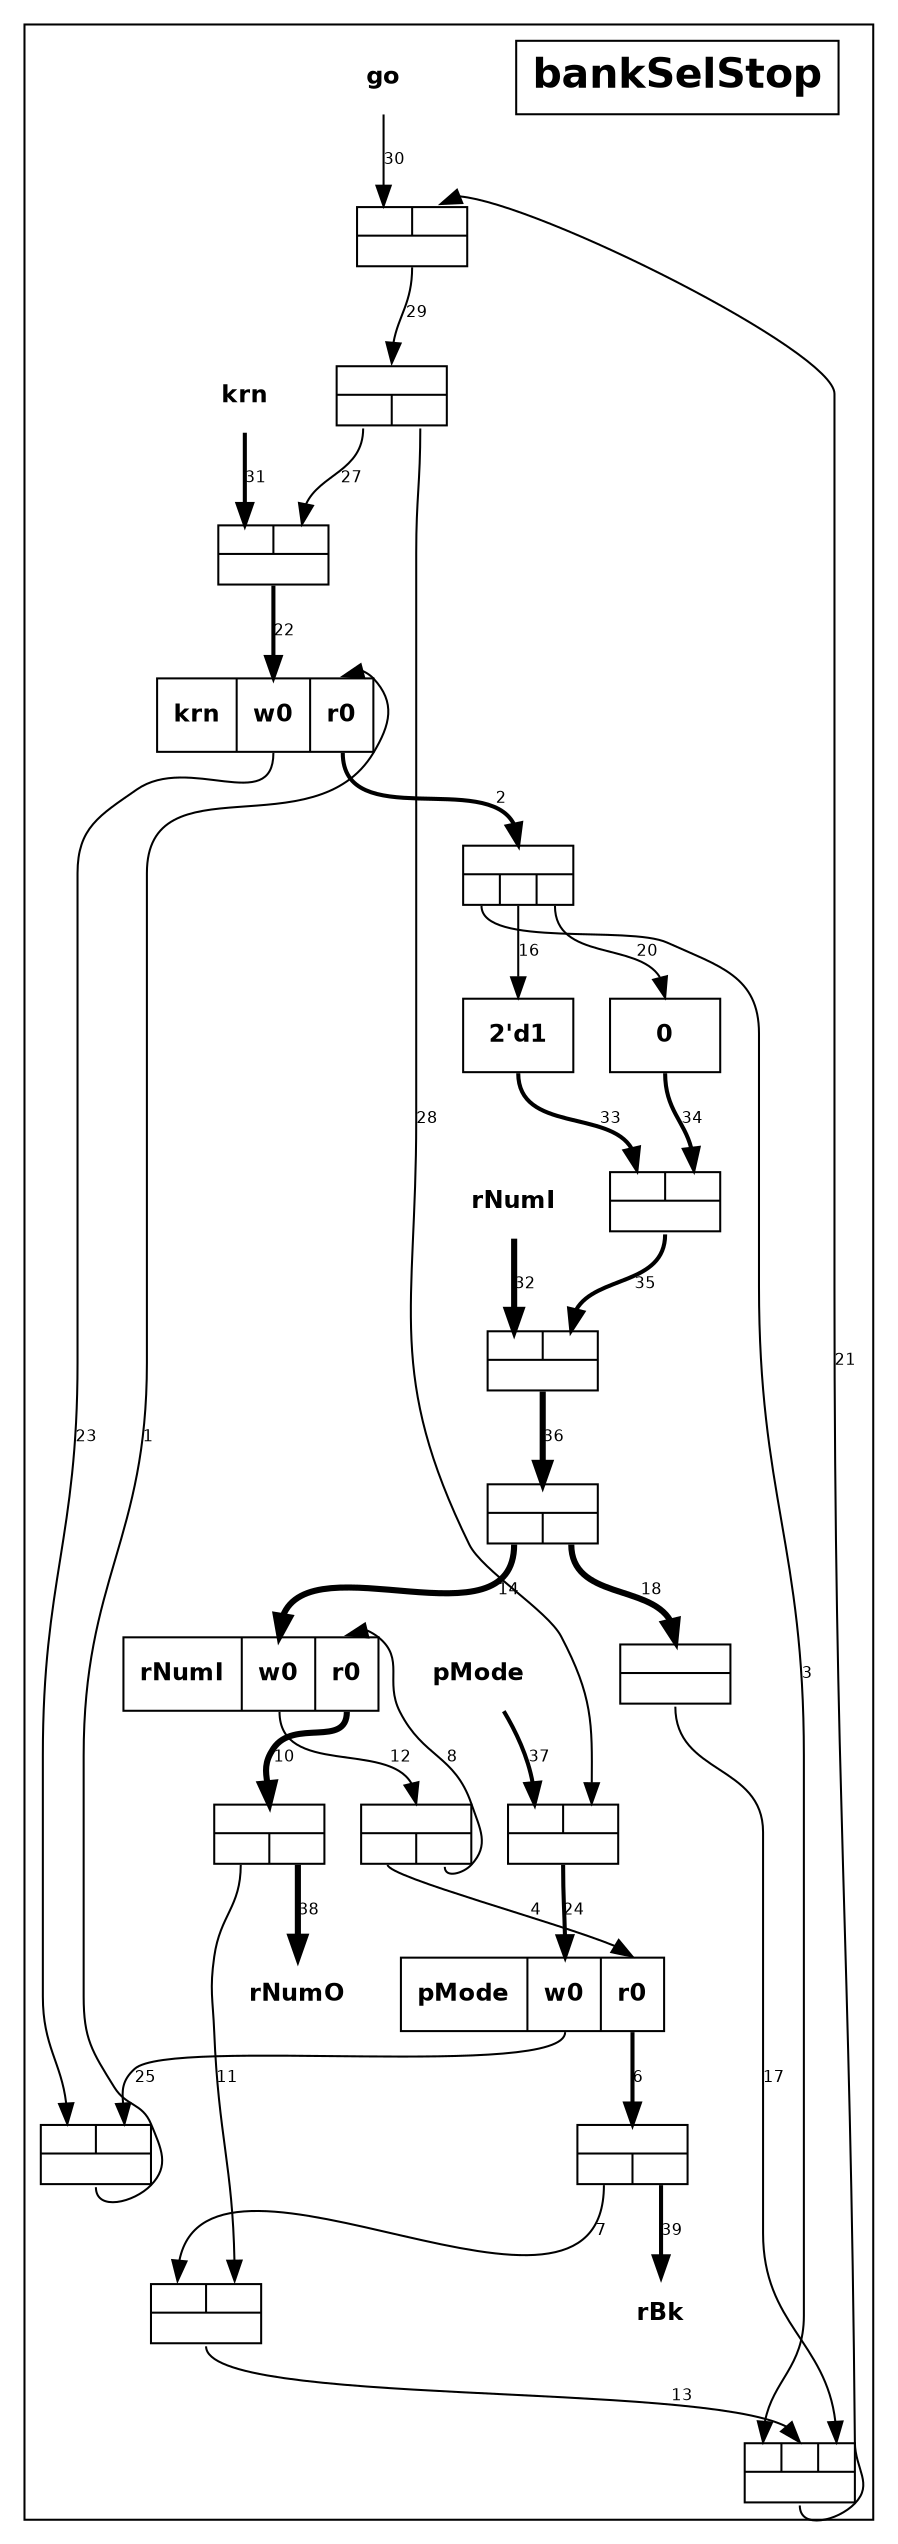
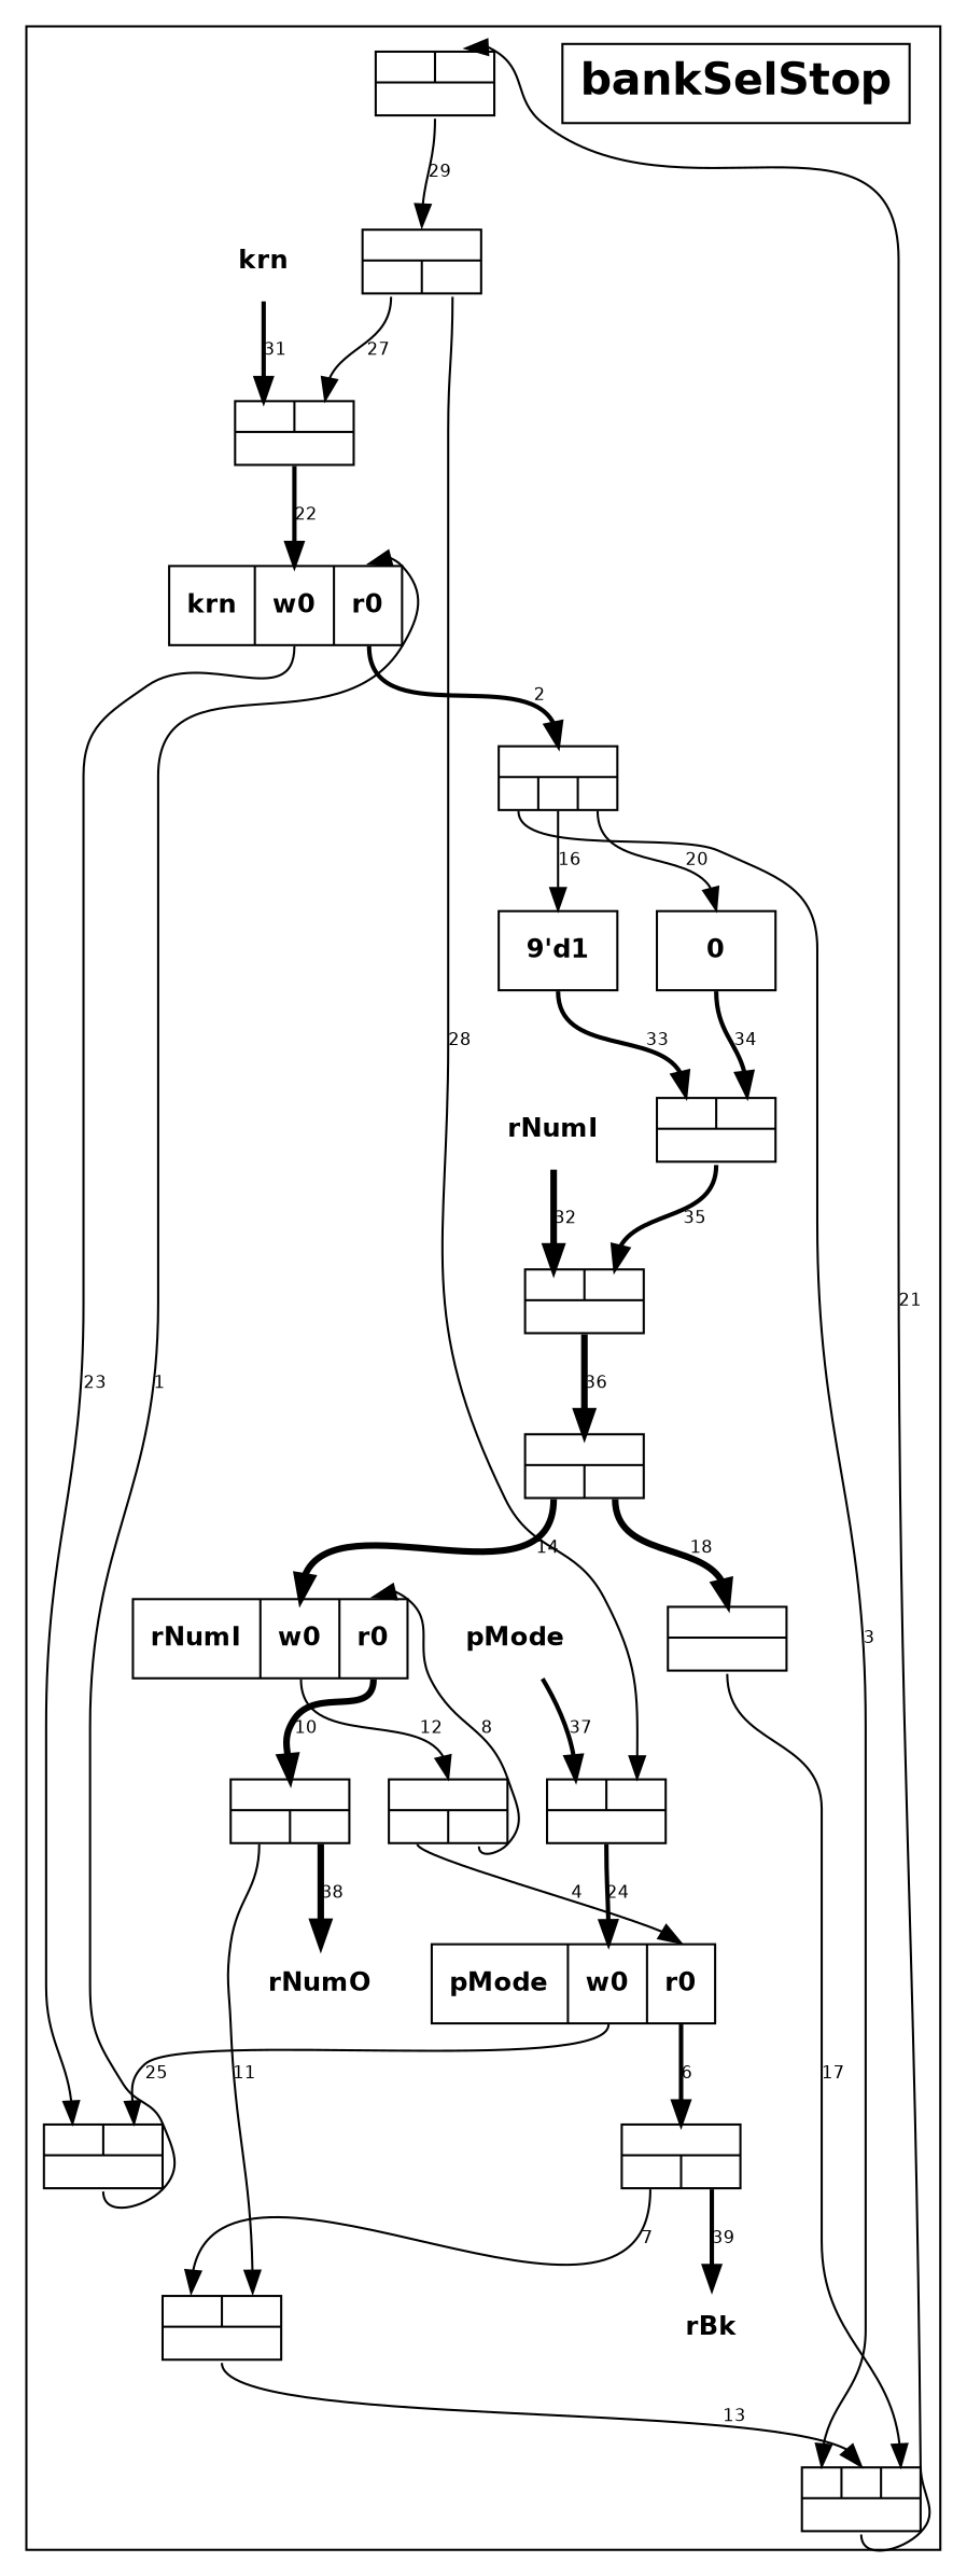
  digraph {
    node [fontname="Helvetica-Bold" fontsize=2 shape=record nojustify=true]
    edge [arrowhead=normal fontname=Helvetica fontsize=8 headport="i0:n" labelfontname=Helvetica labelfontsize=8 penwidth=1 tailport="o:s" weight=1]
    n1 [fontsize=20 label=bankSelStop shape=box nojustify=""]
-   n2 [fontsize=12 label=go portref=0 shape=none style=bold nojustify=""]
    n3 [compref=16 height=0.4 label="{{<i0>|<i1>}|{<o>}}"]
    n4 [fontsize=12 label=krn portref=1 shape=none style=bold nojustify=""]
    n5 [compref=17 height=0.4 label="{{<i0>|<i1>}|{<o>}}"]
    n6 [fontsize=12 label=rNumI portref=2 shape=none style=bold nojustify=""]
    n7 [compref=21 height=0.4 label="{{<i0>|<i1>}|{<o>}}"]
    n8 [fontsize=12 label=pMode portref=3 shape=none style=bold nojustify=""]
    n9 [compref=23 height=0.4 label="{{<i0>|<i1>}|{<o>}}"]
    n10 [fontsize=12 label=rNumO portref=4 shape=none style=bold nojustify=""]
    n11 [fontsize=12 label=rBk portref=5 shape=none style=bold nojustify=""]
    n12 [compref=3 height=0.4 label="{{<i>}|{<o0>|<o1>}}"]
    n13 [compref=5 fontsize=12 label="rNumI|<w0>w0|<r0>r0" nojustify=""]
    n14 [compref=12 fontsize=12 label="pMode|<w0>w0|<r0>r0" nojustify=""]
    n15 [compref=4 height=0.4 label="{{<i0>|<i1>}|{<o>}}"]
    n16 [compref=10 height=0.4 label="{{<i0>|<i1>|<i2>}|{<o>}}"]
    n17 [compref=24 height=0.4 label="{{<i>}|{<o0>|<o1>}}"]
    n18 [compref=7 height=0.4 label="{{<i>}|{<o0>}}"]
    n19 [compref=9 height=0.4 label="{{<i>}|{<o0>|<o1>|<o2>}}"]
-   n20 [compref=18 fontsize=12 label="2'd1"]
+   n20 [compref=18 fontsize=12 label="9'd1"]
    n21 [compref=19 fontsize=12 label=0]
    n22 [compref=11 fontsize=12 label="krn|<w0>w0|<r0>r0" nojustify=""]
    n23 [compref=13 height=0.4 label="{{<i0>|<i1>}|{<o>}}"]
    n24 [compref=25 height=0.4 label="{{<i>}|{<o0>|<o1>}}"]
    n25 [compref=14 height=0.4 label="{{<i>}|{<o0>|<o1>}}"]
    n26 [compref=20 height=0.4 label="{{<i0>|<i1>}|{<o>}}"]
    n27 [compref=22 height=0.4 label="{{<i>}|{<o0>|<o1>}}"]
    subgraph cluster_1 {
      n1
-     n2
      n3
      n4
      n5
      n6
      n7
      n8
      n9
      n10
      n11
      n12
      n13
      n14
      n15
      n16
      n17
      n18
      n19
      n20
      n21
      n22
      n23
      n24
      n25
      n26
      n27
    }
-   n2 -> n3 [label=30 linkref=30]
    n3 -> n25 [headport="i:n" label=29 linkref=29]
    n4 -> n5 [label=31 linkref=31 penwidth=2 weight=2]
    n5 -> n22 [headport="w0:n" label=22 linkref=22 penwidth=2 weight=2]
    n6 -> n7 [label=32 linkref=32 penwidth=3 weight=3]
    n7 -> n27 [headport="i:n" label=36 linkref=36 penwidth=3 weight=3]
    n8 -> n9 [label=37 linkref=37 penwidth=2 weight=2]
    n9 -> n14 [headport="w0:n" label=24 linkref=24 penwidth=2 weight=2]
    n12 -> n13 [headport="r0:n" label=8 linkref=8 tailport="o1:s"]
    n12 -> n14 [headport="r0:n" label=4 linkref=4 tailport="o0:s"]
    n13 -> n12 [headport="i:n" label=12 linkref=12 tailport="w0:s"]
    n13 -> n17 [headport="i:n" label=10 linkref=10 penwidth=3 tailport="r0:s" weight=3]
    n14 -> n23 [headport="i1:n" label=25 linkref=25 tailport="w0:s"]
    n14 -> n24 [headport="i:n" label=6 linkref=6 penwidth=2 tailport="r0:s" weight=2]
    n15 -> n16 [headport="i1:n" label=13 linkref=13]
    n16 -> n3 [headport="i1:n" label=21 linkref=21]
    n17 -> n10 [label=38 linkref=38 penwidth=3 tailport="o1:s" weight=3]
    n17 -> n15 [headport="i1:n" label=11 linkref=11 tailport="o0:s"]
    n18 -> n16 [headport="i2:n" label=17 linkref=17 tailport="o0:s"]
    n19 -> n16 [label=3 linkref=3 tailport="o0:s"]
    n19 -> n20 [headport=n label=16 linkref=16 tailport="o1:s"]
    n19 -> n21 [headport=n label=20 linkref=20 tailport="o2:s"]
    n20 -> n26 [label=33 linkref=33 penwidth=2 tailport=s weight=2]
    n21 -> n26 [headport="i1:n" label=34 linkref=34 penwidth=2 tailport=s weight=2]
    n22 -> n19 [headport="i:n" label=2 linkref=2 penwidth=2 tailport="r0:s" weight=2]
    n22 -> n23 [label=23 linkref=23 tailport="w0:s"]
    n23 -> n22 [headport="r0:n" label=1 linkref=1]
    n24 -> n11 [label=39 linkref=39 penwidth=2 tailport="o1:s" weight=2]
    n24 -> n15 [label=7 linkref=7 tailport="o0:s"]
    n25 -> n5 [headport="i1:n" label=27 linkref=27 tailport="o0:s"]
    n25 -> n9 [headport="i1:n" label=28 linkref=28 tailport="o1:s"]
    n26 -> n7 [headport="i1:n" label=35 linkref=35 penwidth=2 weight=2]
    n27 -> n13 [headport="w0:n" label=14 linkref=14 penwidth=3 tailport="o0:s" weight=3]
    n27 -> n18 [headport="i:n" label=18 linkref=18 penwidth=3 tailport="o1:s" weight=3]
  }
